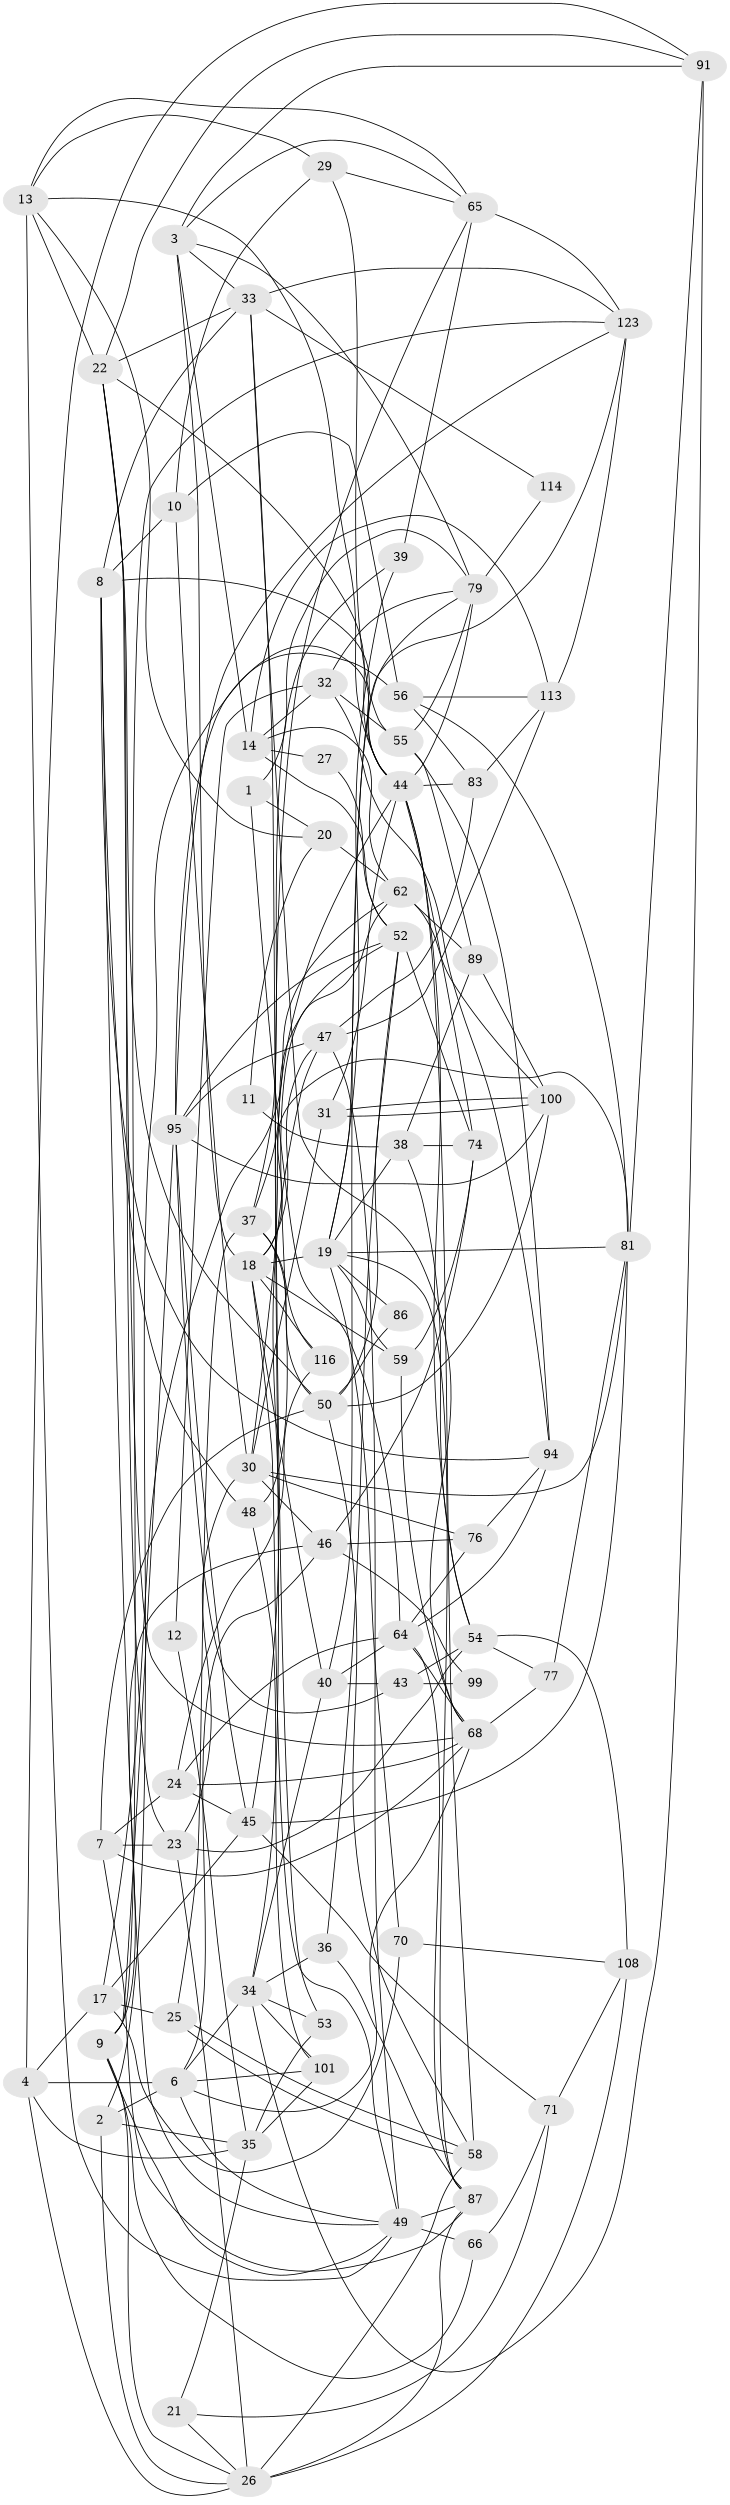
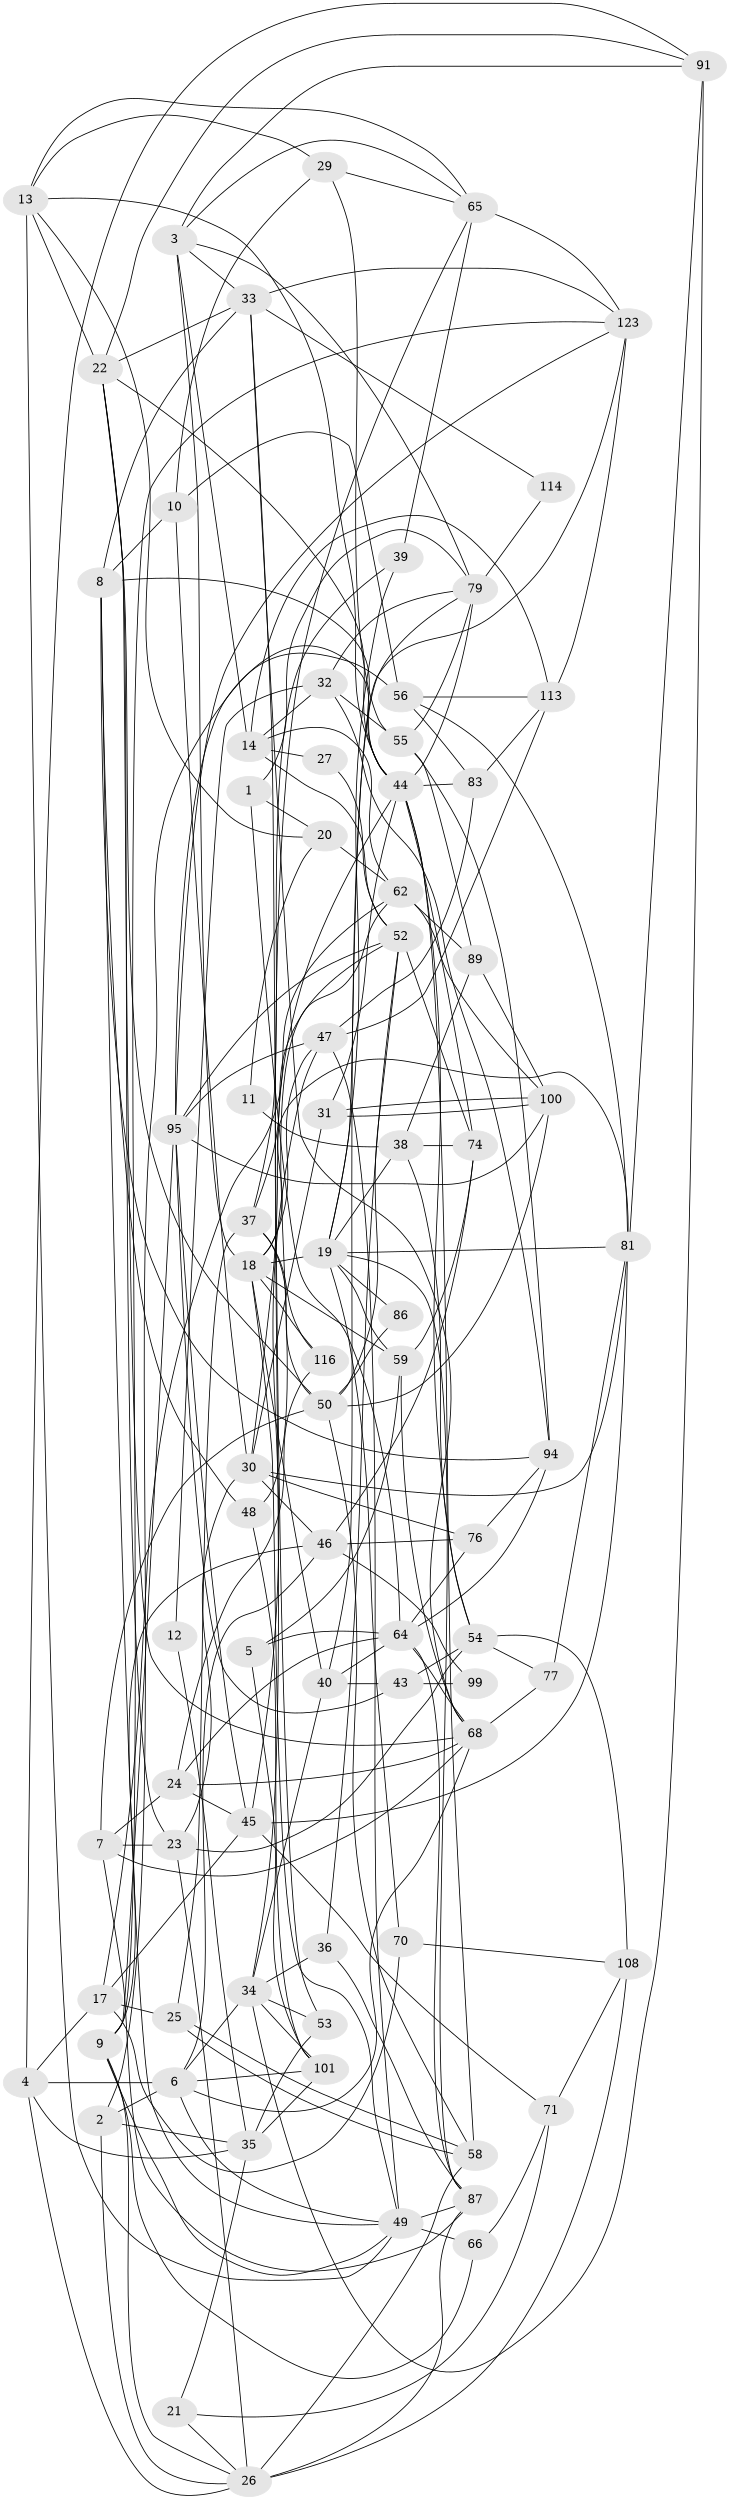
  graph {
    rankdir=LR
    node [color=gray90 style=filled]
    20 [super="+95"]
    62 [super="+125"]
    1
    64 [super="+112"]
    79
    68 [super="+120"]
    87
    94
    76
    114
    2 [super="+16"]
    6 [super="+73"]
    26 [super="+51"]
    35 [super="+93"]
    44 [super="+96"]
    101
    34 [super="+61"]
    46 [super="+111"]
    49 [super="+102"]
    58 [super="+119"]
    108
    53
    54 [super="+104"]
    74 [super="+115"]
    83 [super="+124"]
    3 [super="+97"]
    14 [super="+67"]
    18 [super="+80"]
    33 [super="+72"]
    65 [super="+118"]
    91 [super="+107"]
    32 [super="+88"]
    27
    52 [super="+75"]
    113
    59
    47 [super="+122"]
    19 [super="+121"]
    40 [super="+105"]
    81 [super="+103"]
    116
    123
    4 [super="+98"]
    17 [super="+117"]
    45 [super="+85"]
    25
    70
+   5
    36
    99
    66
    77
    7 [super="+109"]
    23 [super="+78"]
    24 [super="+57"]
    50 [super="+90"]
    30 [super="+69"]
    100
    86
    8 [super="+92"]
    10 [super="+106"]
    48
    29
    56
    9 [super="+63"]
    n66 [label=95 super="+28"]
    43 [super="+110"]
    71
    55 [super="+82"]
    31
    11
    38 [super="+84"]
    89
    12
    13 [super="+42"]
    22 [super="+60"]
    39
    37 [super="+41"]
    21
    20 -- 62
    62 -- 100
    62 -- 89
    1 -- 20
    1 -- 64
    1 -- 79
    64 -- 68
    64 -- 87
    64 -- 94
    64 -- 76
    79 -- 114
    68 -- 77
    76 -- 94
    2 -- 6
    2 -- 26
    2 -- 35
    2 -- 44
    6 -- 68
    6 -- 101
    6 -- 34
    6 -- 46
    6 -- 49
    26 -- 87
    26 -- 58
    26 -- 108
    35 -- 101
    35 -- 53
    44 -- 79
    44 -- 58
    44 -- 54
    44 -- 74
    44 -- 83
    34 -- 101
    34 -- 53
    34 -- 65
    34 -- 91
    34 -- 40
    34 -- 36
    46 -- 76
    46 -- 74
    46 -- 99
    49 -- 87
    49 -- 66
    54 -- 108
    54 -- 77
    83 -- 113
    3 -- 79
    3 -- 14
    3 -- 18
    3 -- 33
    3 -- 65
    3 -- 91
    14 -- 62
    14 -- 32
    14 -- 27
    14 -- 52
    14 -- 113
    18 -- 49 [weight=2]
    18 -- 59
    18 -- 47
    18 -- 19
    18 -- 40
    18 -- 81
    18 -- 116
    33 -- 68
    33 -- 114
    33 -- 53
    33 -- 123
    65 -- 123
    32 -- 79
    32 -- 94
    32 -- 55
    27 -- 52
    52 -- 74
    113 -- 123
    59 -- 68
    59 -- 74
    47 -- 49
    47 -- 83
    47 -- 113
    19 -- 87
    19 -- 59
    19 -- 81
    19 -- 123
    19 -- 70
    19 -- 86
    19 -- 38
    19 -- 39
    40 -- 64
    40 -- 79
    40 -- 43
    81 -- 91
    4 -- 6
    4 -- 26
    4 -- 35
    4 -- 91
    4 -- 17
    17 -- 62
    17 -- 45
    17 -- 25
    17 -- 70
    45 -- 47
    45 -- 81
    45 -- 71
    25 -- 58
    25 -- 58
    25 -- 37
    70 -- 108
+   5 -- 64
+   5 -- 101
+   5 -- 59
    36 -- 87
    36 -- 52
    66 -- 71
    77 -- 81
    7 -- 68
    7 -- 87
    7 -- 23
    7 -- 24
    7 -- 50
    23 -- 26
    23 -- 54
    23 -- 30
    24 -- 64
    24 -- 68
    24 -- 116
    24 -- 45
    50 -- 58
    50 -- 52
    50 -- 100
    50 -- 86
    30 -- 76
    30 -- 44
    30 -- 46
    30 -- 81
    30 -- 31
    8 -- 94
    8 -- 44 [weight=2]
    8 -- 49
    8 -- 33
    8 -- 10
    8 -- 48
    10 -- 30
    10 -- 29
    10 -- 56
    48 -- 62
    48 -- 101
    29 -- 65
    29 -- 55
    56 -- 83
    56 -- 113
    56 -- 81
    9 -- 26
    9 -- 46
    9 -- 49
    9 -- 123
    9 -- 66
    9 -- n66
    n66 -- 52
    n66 -- 47
    n66 -- 123
    n66 -- 45
    n66 -- 100
    n66 -- 56
    n66 -- 43
    43 -- 54
    43 -- 99
    71 -- 108
    55 -- 79
    55 -- 94
    55 -- 89
    31 -- 44
    31 -- 100
    31 -- 100
    11 -- 20
    11 -- 38
    38 -- 54
    38 -- 74
    38 -- 89
    89 -- 100
    12 -- 35
    12 -- 32
    13 -- 20
    13 -- 44
    13 -- 49
    13 -- 65
    13 -- 29
    13 -- 22
    22 -- 68
    22 -- 44
    22 -- 33
    22 -- 91
    22 -- 23
    22 -- 50
    39 -- 65
    37 -- 52
    37 -- 116
    37 -- 50
    37 -- 39
    21 -- 26
    21 -- 35
    21 -- 71
  }
